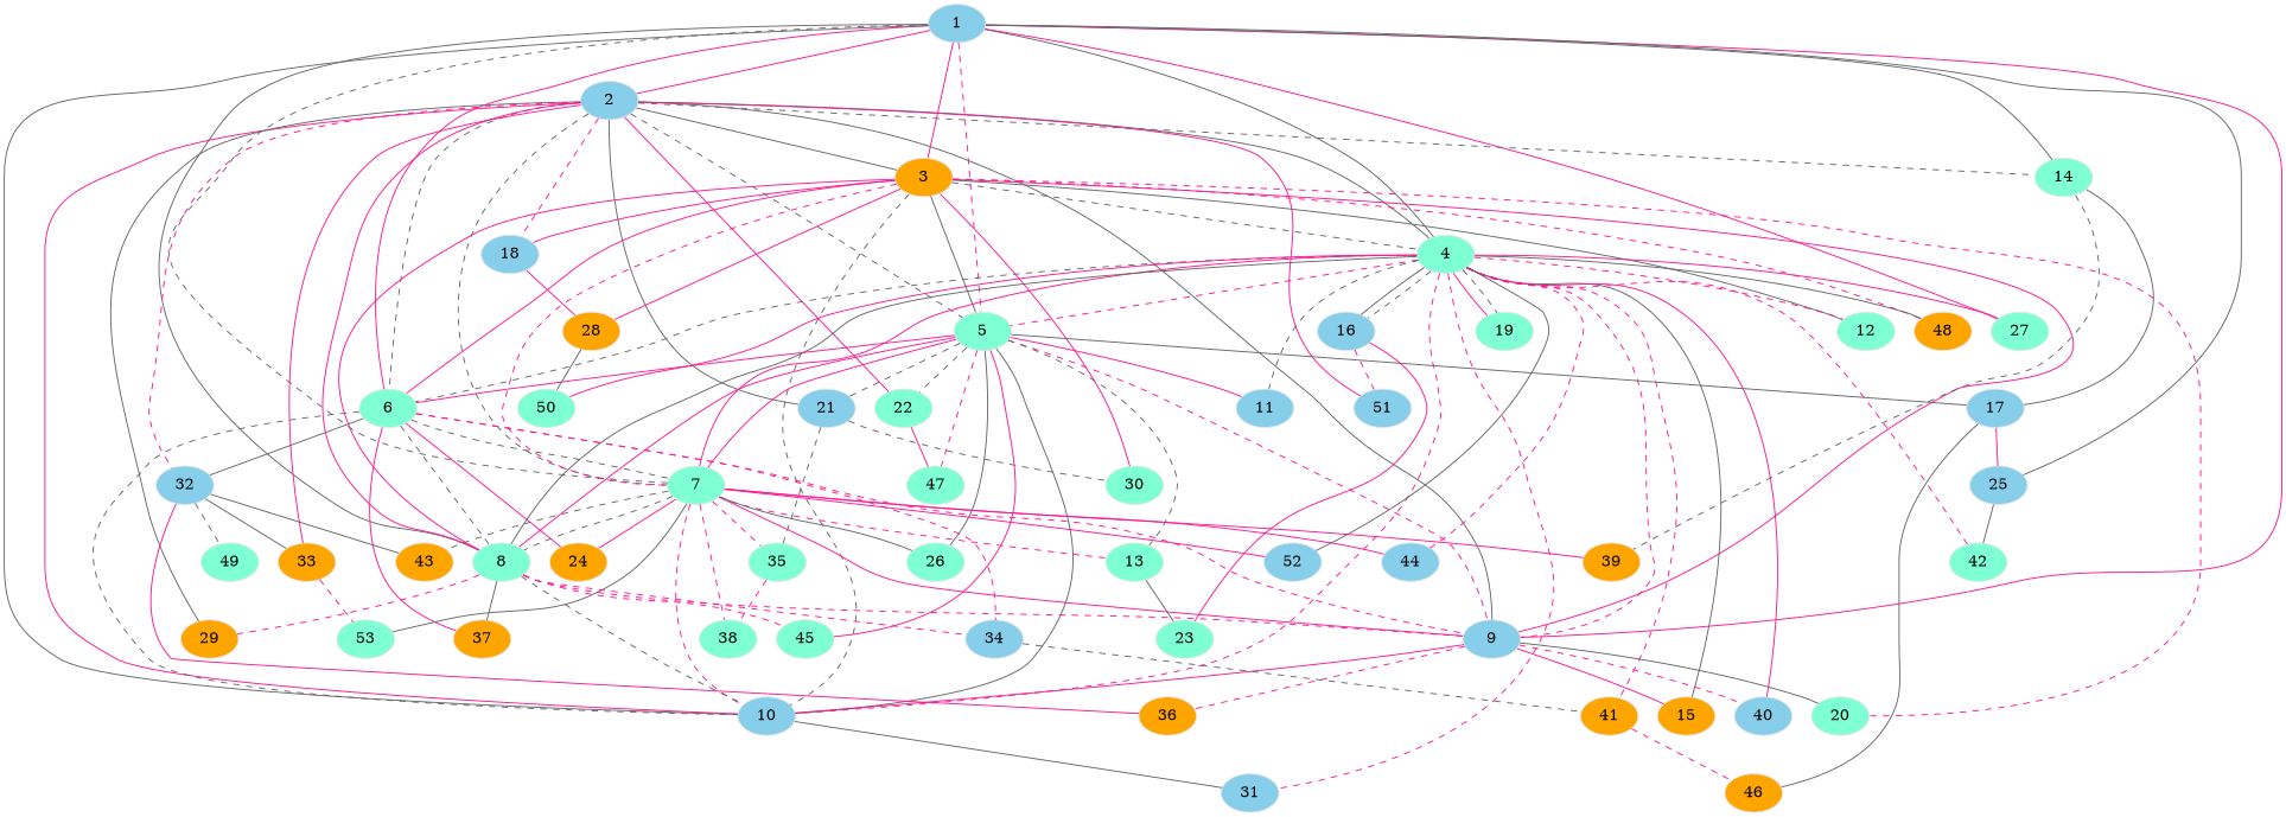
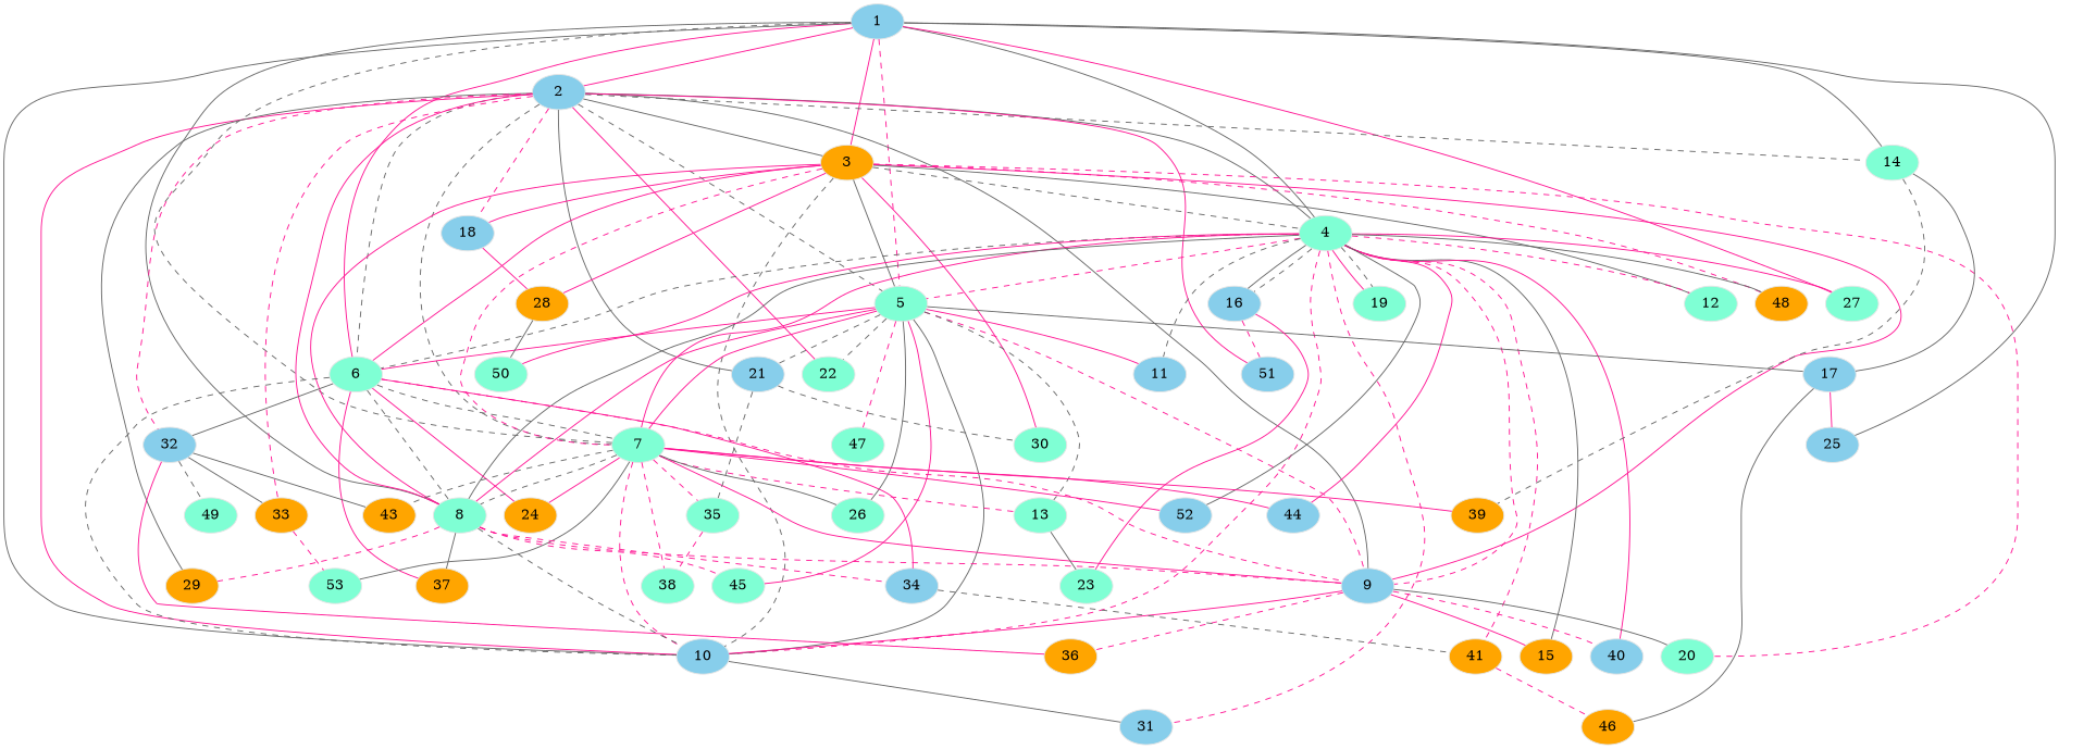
  graph {
    node [color=gray90 fillcolor=aquamarine style=filled]
    edge [color=deeppink style=solid]
    1 [fillcolor=skyblue]
    2 [fillcolor=skyblue]
    3 [fillcolor=orange]
    4
    5
    6
    7
    8
    9 [fillcolor=skyblue]
    10 [fillcolor=skyblue]
    14
    25 [fillcolor=skyblue]
    27
    21 [fillcolor=skyblue]
    18 [fillcolor=skyblue]
    22
    29 [fillcolor=orange]
    32 [fillcolor=skyblue]
    33 [fillcolor=orange]
    51 [fillcolor=skyblue]
    12
    20
    28 [fillcolor=orange]
    30
    48 [fillcolor=orange]
    11 [fillcolor=skyblue]
    15 [fillcolor=orange]
    16 [fillcolor=skyblue]
    19
    31 [fillcolor=skyblue]
    40 [fillcolor=skyblue]
    41 [fillcolor=orange]
-   42
    44 [fillcolor=skyblue]
    50
    52 [fillcolor=skyblue]
    13
    17 [fillcolor=skyblue]
    26
    45
    47
    24 [fillcolor=orange]
    34 [fillcolor=skyblue]
    37 [fillcolor=orange]
    35
    38
    39 [fillcolor=orange]
    43 [fillcolor=orange]
    53
    36 [fillcolor=orange]
    49
    23
    46 [fillcolor=orange]
    1 -- 2
    1 -- 3
    1 -- 4 [color=gray40]
    1 -- 5 [style=dashed]
    1 -- 6
    1 -- 7 [color=gray40 style=dashed]
    1 -- 8 [color=gray40]
-   1 -- 9
    1 -- 10 [color=gray40]
    1 -- 14 [color=gray40]
    1 -- 25 [color=gray40]
    1 -- 27
    2 -- 3 [color=gray40]
    2 -- 4 [color=gray40]
    2 -- 5 [color=gray40 style=dashed]
    2 -- 6 [color=gray40 style=dashed]
    2 -- 7 [color=gray40 style=dashed]
    2 -- 8
    2 -- 9 [color=gray40]
    2 -- 10
    2 -- 14 [color=gray40 style=dashed]
    2 -- 21 [color=gray40]
    2 -- 18 [style=dashed]
    2 -- 22
    2 -- 29 [color=gray40]
    2 -- 32 [style=dashed]
-   2 -- 33
+   2 -- 33 [style=dashed]
    2 -- 51
    3 -- 4 [color=gray40 style=dashed]
    3 -- 5 [color=gray40]
    3 -- 6
    3 -- 7 [style=dashed]
    3 -- 8
    3 -- 9
    3 -- 10 [color=gray40 style=dashed]
    3 -- 18
    3 -- 12 [color=gray40]
    3 -- 20 [style=dashed]
    3 -- 28
    3 -- 30
    3 -- 48 [style=dashed]
    4 -- 5 [style=dashed]
    4 -- 6 [color=gray40 style=dashed]
    4 -- 7
    4 -- 8 [color=gray40]
    4 -- 9 [style=dashed]
    4 -- 10 [style=dashed]
    4 -- 27
    4 -- 12 [style=dashed]
    4 -- 48 [color=gray40]
    4 -- 11 [color=gray40 style=dashed]
    4 -- 15 [color=gray40]
    4 -- 16 [color=gray40]
    4 -- 16 [color=gray40 style=dashed]
    4 -- 19
    4 -- 19 [color=gray40 style=dashed]
    4 -- 31 [style=dashed]
    4 -- 40
    4 -- 41 [style=dashed]
-   4 -- 42 [style=dashed]
-   4 -- 44 [style=dashed]
+   4 -- 44
    4 -- 50
    4 -- 52 [color=gray40]
    5 -- 6
    5 -- 7
    5 -- 8
    5 -- 9 [style=dashed]
    5 -- 10 [color=gray40]
    5 -- 21 [color=gray40 style=dashed]
    5 -- 22 [color=gray40 style=dashed]
    5 -- 11
    5 -- 13 [color=gray40 style=dashed]
    5 -- 17 [color=gray40]
    5 -- 26 [color=gray40]
    5 -- 45
    5 -- 47 [style=dashed]
    6 -- 7 [color=gray40 style=dashed]
    6 -- 8 [color=gray40 style=dashed]
    6 -- 9 [style=dashed]
    6 -- 10 [color=gray40 style=dashed]
    6 -- 32 [color=gray40]
    6 -- 24
-   6 -- 34 [style=dashed]
+   6 -- 34
    6 -- 37
    7 -- 8 [color=gray40 style=dashed]
    7 -- 9
    7 -- 10 [style=dashed]
    7 -- 44
    7 -- 52
    7 -- 13 [style=dashed]
    7 -- 26 [color=gray40]
    7 -- 24
    7 -- 35 [style=dashed]
    7 -- 38 [style=dashed]
    7 -- 39
    7 -- 43 [color=gray40 style=dashed]
    7 -- 53 [color=gray40]
    8 -- 9 [style=dashed]
    8 -- 10 [color=gray40 style=dashed]
    8 -- 29 [style=dashed]
    8 -- 45 [style=dashed]
    8 -- 34 [style=dashed]
    8 -- 37 [color=gray40]
    9 -- 10
    9 -- 20 [color=gray40]
    9 -- 15
    9 -- 40 [style=dashed]
    9 -- 36 [style=dashed]
    10 -- 31 [color=gray40]
    14 -- 17 [color=gray40]
    14 -- 39 [color=gray40 style=dashed]
-   25 -- 42 [color=gray40]
    21 -- 30 [color=gray40 style=dashed]
    21 -- 35 [color=gray40 style=dashed]
    18 -- 28
-   22 -- 47
    32 -- 33 [color=gray40]
    32 -- 43 [color=gray40]
    32 -- 36
    32 -- 49 [color=gray40 style=dashed]
    33 -- 53 [style=dashed]
    28 -- 50 [color=gray40]
    16 -- 51 [style=dashed]
    16 -- 23
    41 -- 46 [style=dashed]
    13 -- 23 [color=gray40]
    17 -- 25
    17 -- 46 [color=gray40]
    34 -- 41 [color=gray40 style=dashed]
    35 -- 38 [style=dashed]
  }
